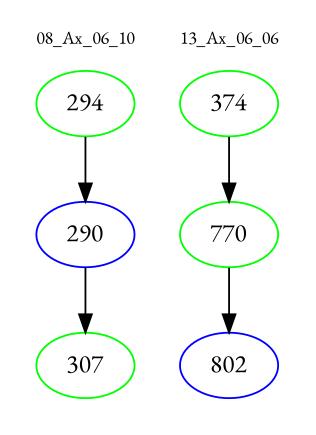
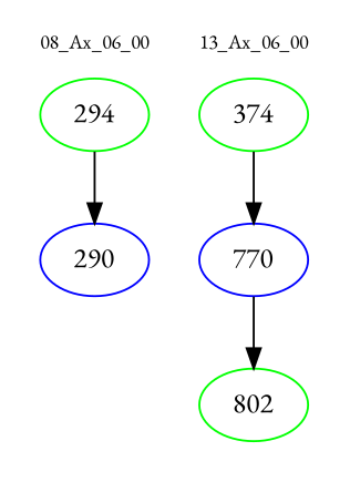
  digraph {
    fontname="EB Garamond"
    node [color=green fontname="EB Garamond"]
    edge [color=black fontname="EB Garamond"]
    n1 [label=294]
    n2 [color=blue label=290]
-   n3 [label=307]
    n4 [label=374]
-   n5 [label=770]
-   n6 [color=blue label=802]
+   n5 [color=blue label=770]
+   n6 [label=802]
    subgraph cluster_1 {
      color=white
      fontsize=10
-     label="08_Ax_06_10"
+     label="08_Ax_06_00"
      n1
      n2
-     n3
    }
    subgraph cluster_2 {
      color=white
      fontsize=10
-     label="13_Ax_06_06"
+     label="13_Ax_06_00"
      n4
      n5
      n6
    }
    n1 -> n2
-   n2 -> n3
    n4 -> n5
    n5 -> n6
  }
